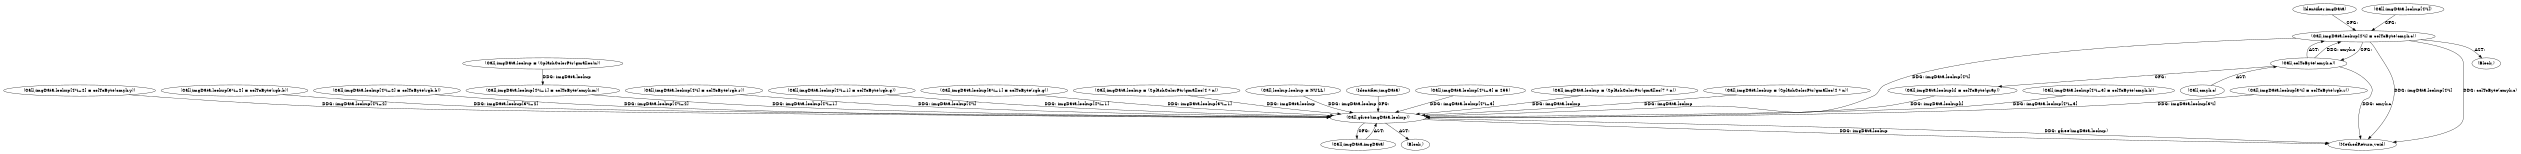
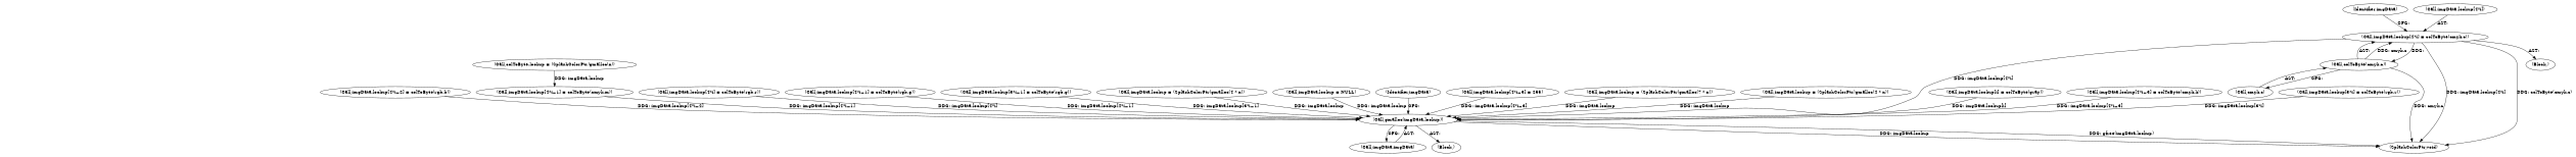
  digraph {
    n1 [label="(Call,imgData.lookup[4*i] = colToByte(cmyk.c))"]
    n2 [label="(Call,colToByte(cmyk.c))"]
-   n3 [label="(Call,gfree(imgData.lookup))"]
-   n4 [label="(MethodReturn,void)"]
+   n3 [label="(Call,gmalloc(imgData.lookup))"]
+   n4 [label="(SplashColorPtr,void)"]
    n5 [label="(Block,)"]
    n6 [label="(Call,cmyk.c)"]
    n7 [label="(Call,imgData.imgData)"]
    n8 [label="(Block,)"]
    n9 [label="(Call,imgData.lookup = (SplashColorPtr)gmalloc(4 * n))"]
    n10 [label="(Call,imgData.lookup[4*i+3] = colToByte(cmyk.k))"]
    n11 [label="(Call,imgData.lookup[3*i] = colToByte(rgb.r))"]
-   n12 [label="(Call,imgData.lookup[4*i+2] = colToByte(cmyk.y))"]
-   n13 [label="(Call,imgData.lookup[3*i+2] = colToByte(rgb.b))"]
    n14 [label="(Call,imgData.lookup[i] = colToByte(gray))"]
    n15 [label="(Call,imgData.lookup[4*i+2] = colToByte(rgb.b))"]
-   n16 [label="(Call,imgData.lookup = (SplashColorPtr)gmalloc(n))"]
+   n16 [label="(Call,colToByte.lookup = (SplashColorPtr)gmalloc(n))"]
    n17 [label="(Call,imgData.lookup[4*i+1] = colToByte(cmyk.m))"]
    n18 [label="(Call,imgData.lookup[4*i] = colToByte(rgb.r))"]
    n19 [label="(Call,imgData.lookup[4*i+1] = colToByte(rgb.g))"]
    n20 [label="(Identifier,imgData)"]
    n21 [label="(Call,imgData.lookup[4*i])"]
    n22 [label="(Call,imgData.lookup[3*i+1] = colToByte(rgb.g))"]
    n23 [label="(Call,imgData.lookup = (SplashColorPtr)gmalloc(4 * n))"]
-   n24 [label="(Call,lookup.lookup = NULL)"]
+   n24 [label="(Call,imgData.lookup = NULL)"]
    n25 [label="(Identifier,imgData)"]
    n26 [label="(Call,imgData.lookup[4*i+3] = 255)"]
    n27 [label="(Call,imgData.lookup = (SplashColorPtr)gmalloc(7 * n))"]
-   n1 -> n2 [label="CFG: "]
+   n1 -> n2 [label="DDG: "]
    n1 -> n3 [label="DDG: imgData.lookup[4*i]"]
    n1 -> n4 [label="DDG: imgData.lookup[4*i]"]
    n1 -> n4 [label="DDG: colToByte(cmyk.c)"]
    n1 -> n5 [label="AST: "]
    n2 -> n1 [label="AST: "]
    n2 -> n1 [label="DDG: cmyk.c"]
    n2 -> n4 [label="DDG: cmyk.c"]
-   n2 -> n14 [label="CFG: "]
+   n2 -> n6 [label="CFG: "]
    n3 -> n4 [label="DDG: imgData.lookup"]
    n3 -> n4 [label="DDG: gfree(imgData.lookup)"]
    n3 -> n7 [label="CFG: "]
    n3 -> n8 [label="AST: "]
    n6 -> n2 [label="AST: "]
    n7 -> n3 [label="AST: "]
    n9 -> n3 [label="DDG: imgData.lookup"]
    n10 -> n3 [label="DDG: imgData.lookup[4*i+3]"]
    n11 -> n3 [label="DDG: imgData.lookup[3*i]"]
-   n12 -> n3 [label="DDG: imgData.lookup[4*i+2]"]
-   n13 -> n3 [label="DDG: imgData.lookup[3*i+2]"]
    n14 -> n3 [label="DDG: imgData.lookup[i]"]
    n15 -> n3 [label="DDG: imgData.lookup[4*i+2]"]
    n16 -> n17 [label="DDG: imgData.lookup"]
    n17 -> n3 [label="DDG: imgData.lookup[4*i+1]"]
    n18 -> n3 [label="DDG: imgData.lookup[4*i]"]
    n19 -> n3 [label="DDG: imgData.lookup[4*i+1]"]
    n20 -> n1 [label="CFG: "]
-   n21 -> n1 [label="CFG: "]
+   n21 -> n1 [label="AST: "]
    n22 -> n3 [label="DDG: imgData.lookup[3*i+1]"]
    n23 -> n3 [label="DDG: imgData.lookup"]
    n24 -> n3 [label="DDG: imgData.lookup"]
    n25 -> n3 [label="CFG: "]
    n26 -> n3 [label="DDG: imgData.lookup[4*i+3]"]
    n27 -> n3 [label="DDG: imgData.lookup"]
  }
